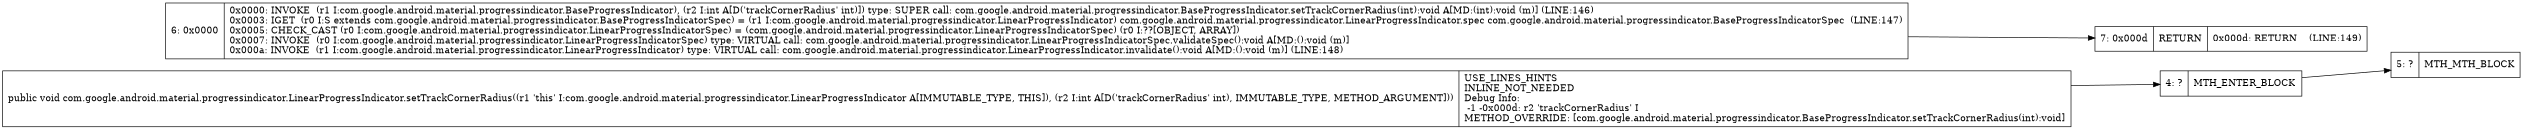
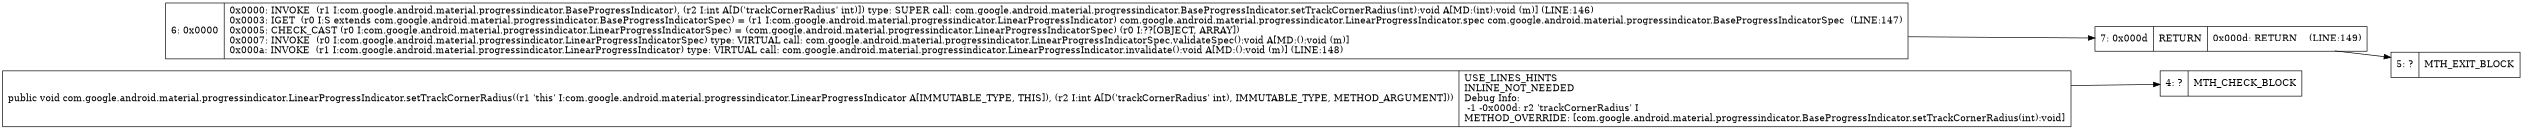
  digraph {
    rankdir=LR
    node [shape=record]
-   n1 [label="{4\:\ ?|MTH_ENTER_BLOCK\l}"]
+   n1 [label="{4\:\ ?|MTH_CHECK_BLOCK\l}"]
    n2 [label="{6\:\ 0x0000|0x0000: INVOKE  (r1 I:com.google.android.material.progressindicator.BaseProgressIndicator), (r2 I:int A[D('trackCornerRadius' int)]) type: SUPER call: com.google.android.material.progressindicator.BaseProgressIndicator.setTrackCornerRadius(int):void A[MD:(int):void (m)] (LINE:146)\l0x0003: IGET  (r0 I:S extends com.google.android.material.progressindicator.BaseProgressIndicatorSpec) = (r1 I:com.google.android.material.progressindicator.LinearProgressIndicator) com.google.android.material.progressindicator.LinearProgressIndicator.spec com.google.android.material.progressindicator.BaseProgressIndicatorSpec  (LINE:147)\l0x0005: CHECK_CAST (r0 I:com.google.android.material.progressindicator.LinearProgressIndicatorSpec) = (com.google.android.material.progressindicator.LinearProgressIndicatorSpec) (r0 I:??[OBJECT, ARRAY]) \l0x0007: INVOKE  (r0 I:com.google.android.material.progressindicator.LinearProgressIndicatorSpec) type: VIRTUAL call: com.google.android.material.progressindicator.LinearProgressIndicatorSpec.validateSpec():void A[MD:():void (m)]\l0x000a: INVOKE  (r1 I:com.google.android.material.progressindicator.LinearProgressIndicator) type: VIRTUAL call: com.google.android.material.progressindicator.LinearProgressIndicator.invalidate():void A[MD:():void (m)] (LINE:148)\l}"]
    n3 [label="{7\:\ 0x000d|RETURN\l|0x000d: RETURN    (LINE:149)\l}"]
-   n4 [label="{5\:\ ?|MTH_MTH_BLOCK\l}"]
+   n4 [label="{5\:\ ?|MTH_EXIT_BLOCK\l}"]
    n5 [label="{public void com.google.android.material.progressindicator.LinearProgressIndicator.setTrackCornerRadius((r1 'this' I:com.google.android.material.progressindicator.LinearProgressIndicator A[IMMUTABLE_TYPE, THIS]), (r2 I:int A[D('trackCornerRadius' int), IMMUTABLE_TYPE, METHOD_ARGUMENT]))  | USE_LINES_HINTS\lINLINE_NOT_NEEDED\lDebug Info:\l  \-1 \-0x000d: r2 'trackCornerRadius' I\lMETHOD_OVERRIDE: [com.google.android.material.progressindicator.BaseProgressIndicator.setTrackCornerRadius(int):void]\l}"]
    n2 -> n3
-   n1 -> n4
+   n3 -> n4
    n5 -> n1
  }
